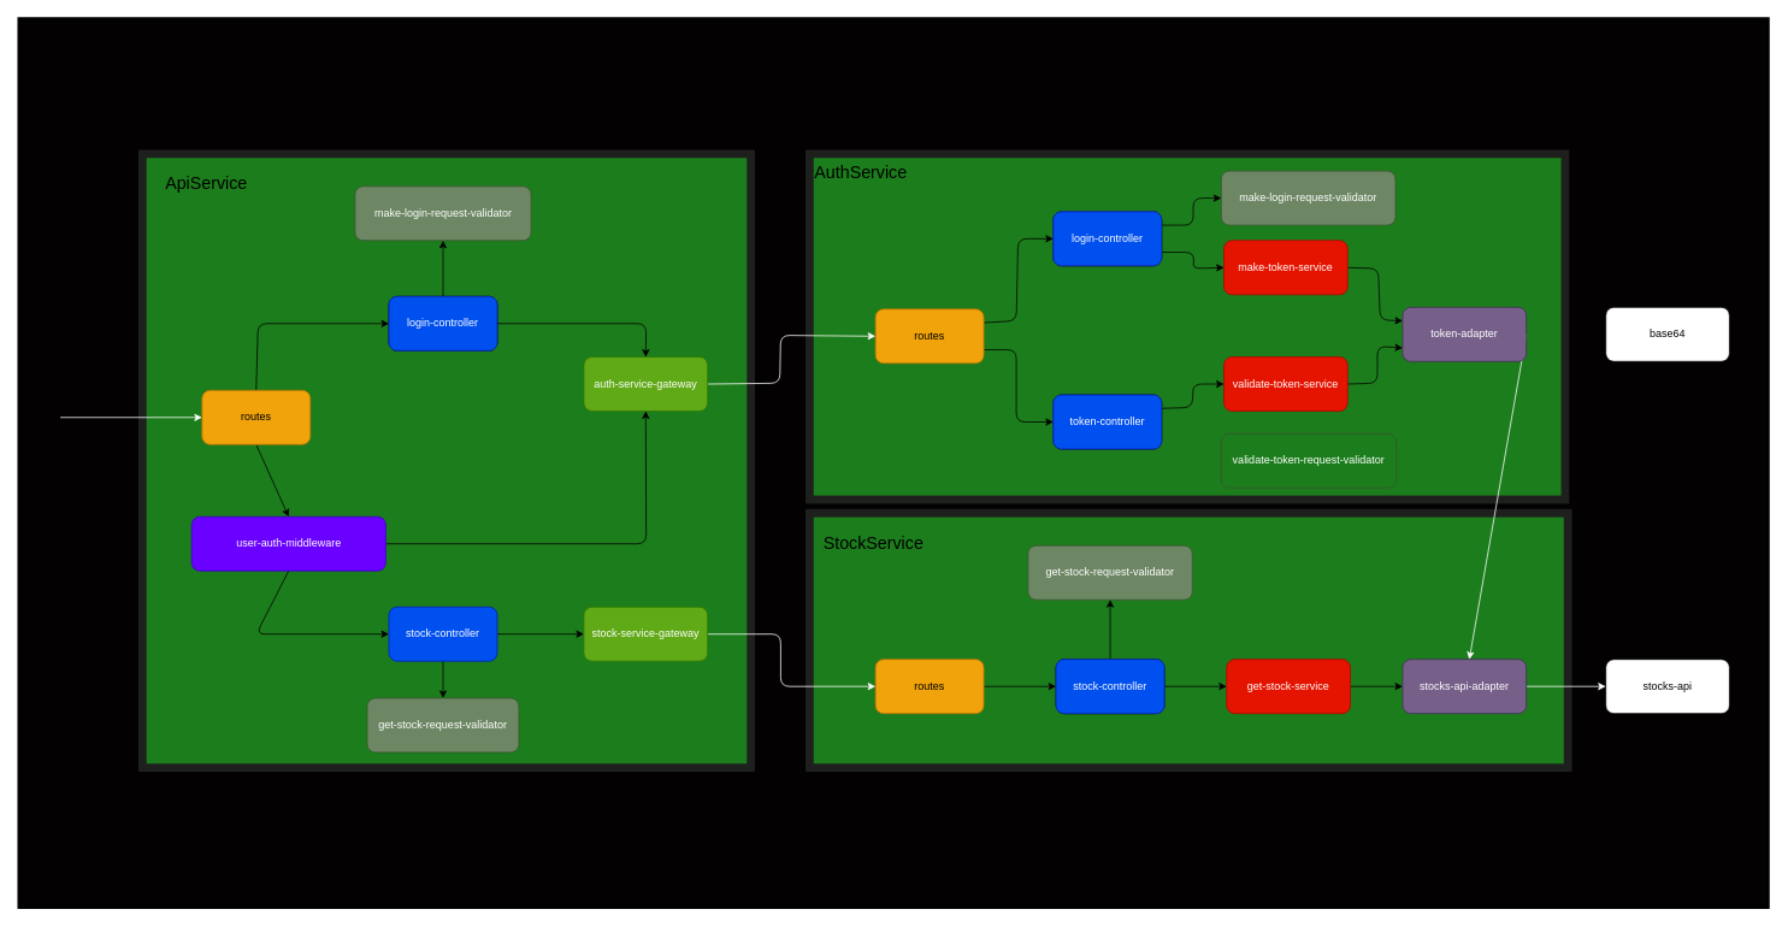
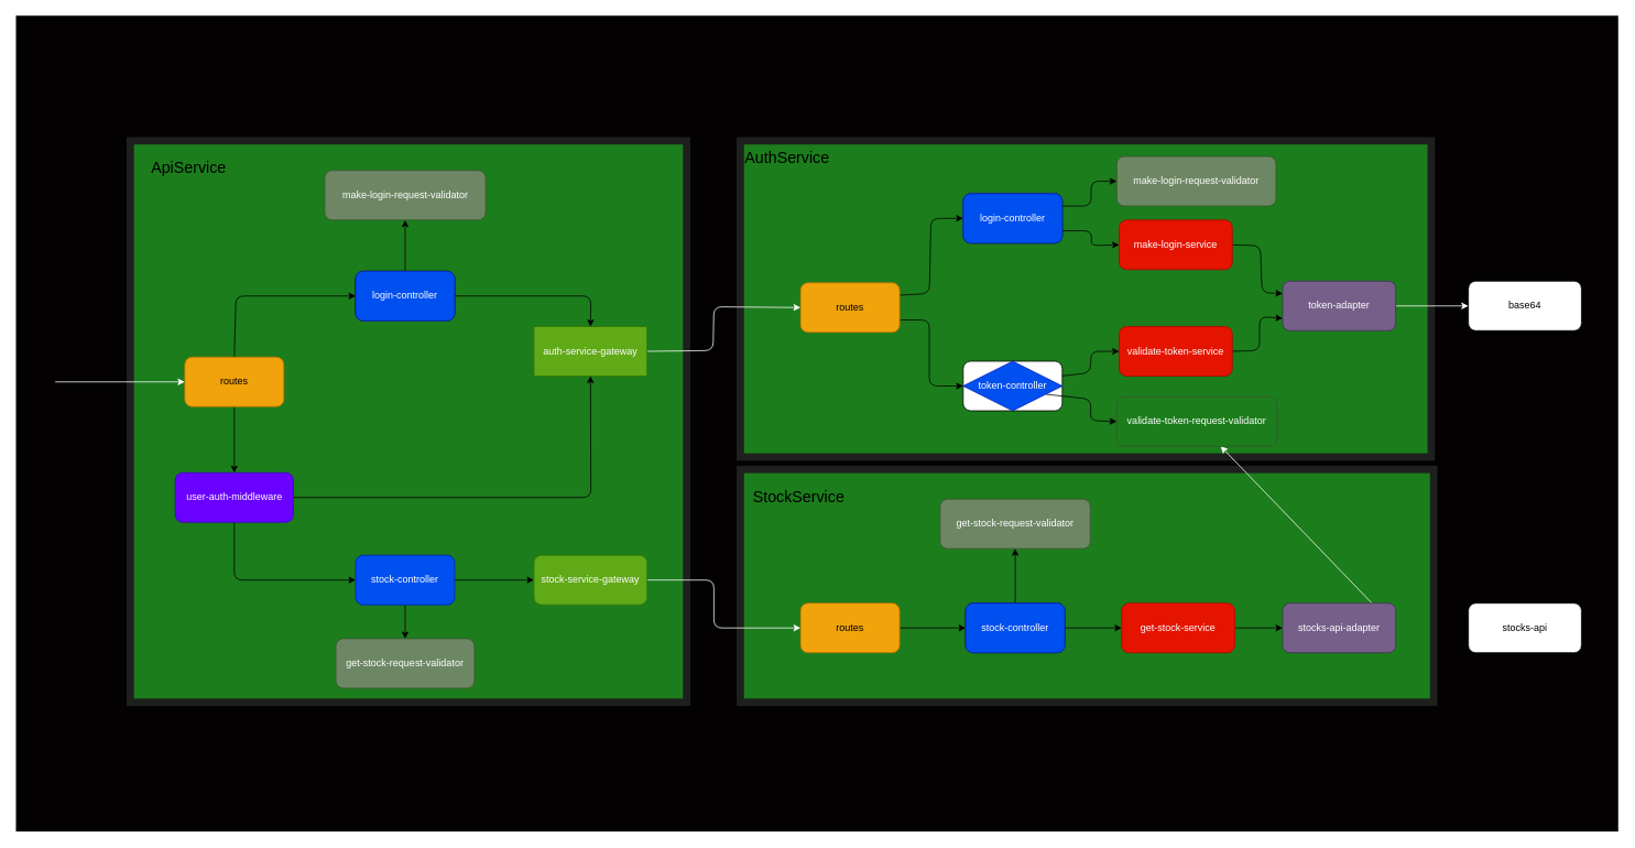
  <mxCell id="0" />
  <mxCell id="1" parent="0" />
  <mxCell id="2" value="" style="rounded=0;whiteSpace=wrap;html=1;strokeWidth=3;strokeColor=#000000;fillColor=#030101;" parent="1" vertex="1"><mxGeometry x="20" y="20" width="1938" height="985" as="geometry" /></mxCell>
  <mxCell id="3" value="" style="rounded=0;whiteSpace=wrap;html=1;fillColor=#1c7d1c;strokeWidth=9;strokeColor=#1e201e;fontColor=#ffffff;" parent="1" vertex="1"><mxGeometry x="896" y="170" width="837" height="383" as="geometry" /></mxCell>
  <mxCell id="4" style="edgeStyle=none;html=1;exitX=1;exitY=0.25;exitDx=0;exitDy=0;entryX=0;entryY=0.5;entryDx=0;entryDy=0;" parent="1" source="38" target="6" edge="1"><mxGeometry relative="1" as="geometry"><mxPoint x="1086" y="264" as="sourcePoint" /><Array as="points"><mxPoint x="1125" y="355" /><mxPoint x="1127" y="264" /></Array></mxGeometry></mxCell>
  <mxCell id="5" style="edgeStyle=none;html=1;exitX=1;exitY=0.75;exitDx=0;exitDy=0;entryX=0;entryY=0.5;entryDx=0;entryDy=0;" parent="1" source="55" target="8" edge="1"><mxGeometry relative="1" as="geometry"><Array as="points"><mxPoint x="1322" y="279" /><mxPoint x="1321" y="297" /></Array></mxGeometry></mxCell>
  <mxCell id="6" value="login-controller" style="rounded=1;whiteSpace=wrap;html=1;" parent="1" vertex="1"><mxGeometry x="1166" y="234" width="120" height="60" as="geometry" /></mxCell>
  <mxCell id="7" style="edgeStyle=none;html=1;exitX=1;exitY=0.5;exitDx=0;exitDy=0;entryX=0;entryY=0.25;entryDx=0;entryDy=0;" parent="1" source="8" target="44" edge="1"><mxGeometry relative="1" as="geometry"><Array as="points"><mxPoint x="1526" y="297" /><mxPoint x="1528" y="354" /></Array></mxGeometry></mxCell>
- <mxCell id="8" value="make-token-service" style="rounded=1;whiteSpace=wrap;html=1;fillColor=#e51400;fontColor=#ffffff;strokeColor=#B20000;" parent="1" vertex="1"><mxGeometry x="1355" y="266" width="137" height="60" as="geometry" /></mxCell>
+ <mxCell id="8" value="make-login-service" style="rounded=1;whiteSpace=wrap;html=1;fillColor=#e51400;fontColor=#ffffff;strokeColor=#B20000;" parent="1" vertex="1"><mxGeometry x="1355" y="266" width="137" height="60" as="geometry" /></mxCell>
  <mxCell id="9" value="make-login-request-validator" style="rounded=1;whiteSpace=wrap;html=1;fillColor=#6d8764;fontColor=#ffffff;strokeColor=#3A5431;" parent="1" vertex="1"><mxGeometry x="1352" y="189" width="193" height="60" as="geometry" /></mxCell>
  <mxCell id="10" value="AuthService" style="text;html=1;strokeColor=none;fillColor=none;align=center;verticalAlign=middle;whiteSpace=wrap;rounded=0;strokeWidth=6;fontSize=19;" parent="1" vertex="1"><mxGeometry x="923" y="176" width="60" height="30" as="geometry" /></mxCell>
  <mxCell id="11" value="" style="rounded=0;whiteSpace=wrap;html=1;strokeColor=#1e201e;strokeWidth=9;fillColor=#1c7d1c;fontColor=#ffffff;" parent="1" vertex="1"><mxGeometry x="157" y="170" width="674" height="680" as="geometry" /></mxCell>
  <mxCell id="12" style="edgeStyle=none;html=1;exitX=0.5;exitY=0;exitDx=0;exitDy=0;entryX=0;entryY=0.5;entryDx=0;entryDy=0;" parent="1" source="15" target="18" edge="1"><mxGeometry relative="1" as="geometry"><Array as="points"><mxPoint x="285" y="358" /></Array></mxGeometry></mxCell>
  <mxCell id="13" style="edgeStyle=none;html=1;entryX=0;entryY=0.5;entryDx=0;entryDy=0;strokeColor=#FFFFFF;" parent="1" target="15" edge="1"><mxGeometry relative="1" as="geometry"><mxPoint x="91.852" y="461.824" as="targetPoint" /><mxPoint x="66" y="462" as="sourcePoint" /></mxGeometry></mxCell>
  <mxCell id="14" style="edgeStyle=none;html=1;exitX=0.5;exitY=1;exitDx=0;exitDy=0;entryX=0.5;entryY=0;entryDx=0;entryDy=0;" parent="1" source="15" target="48" edge="1"><mxGeometry relative="1" as="geometry" /></mxCell>
  <mxCell id="15" value="routes" style="rounded=1;whiteSpace=wrap;html=1;fillColor=#f0a30a;fontColor=#000000;strokeColor=#BD7000;" parent="1" vertex="1"><mxGeometry x="223" y="432" width="120" height="60" as="geometry" /></mxCell>
  <mxCell id="16" style="edgeStyle=none;html=1;exitX=1;exitY=0.5;exitDx=0;exitDy=0;entryX=0.5;entryY=0;entryDx=0;entryDy=0;" parent="1" source="18" target="50" edge="1"><mxGeometry relative="1" as="geometry"><mxPoint x="619" y="358" as="targetPoint" /><Array as="points"><mxPoint x="715" y="358" /></Array></mxGeometry></mxCell>
  <mxCell id="17" style="edgeStyle=none;html=1;exitX=0.5;exitY=0;exitDx=0;exitDy=0;entryX=0.5;entryY=1;entryDx=0;entryDy=0;" parent="1" source="18" target="19" edge="1"><mxGeometry relative="1" as="geometry" /></mxCell>
  <mxCell id="18" value="login-controller" style="rounded=1;whiteSpace=wrap;html=1;" parent="1" vertex="1"><mxGeometry x="430" y="328" width="120" height="60" as="geometry" /></mxCell>
  <mxCell id="19" value="make-login-request-validator" style="rounded=1;whiteSpace=wrap;html=1;fillColor=#6d8764;fontColor=#ffffff;strokeColor=#3A5431;" parent="1" vertex="1"><mxGeometry x="392.5" y="206" width="195" height="60" as="geometry" /></mxCell>
  <mxCell id="20" value="ApiService" style="text;html=1;strokeColor=none;fillColor=none;align=center;verticalAlign=middle;whiteSpace=wrap;rounded=0;strokeWidth=6;fontSize=19;" parent="1" vertex="1"><mxGeometry x="198" y="189" width="60" height="30" as="geometry" /></mxCell>
  <mxCell id="21" value="" style="rounded=0;whiteSpace=wrap;html=1;fillColor=#1c7d1c;strokeWidth=9;strokeColor=#1e201e;fontColor=#ffffff;" parent="1" vertex="1"><mxGeometry x="896" y="568" width="840" height="282" as="geometry" /></mxCell>
  <mxCell id="22" style="edgeStyle=none;html=1;exitX=1;exitY=0.5;exitDx=0;exitDy=0;entryX=0;entryY=0.5;entryDx=0;entryDy=0;" parent="1" source="23" target="26" edge="1"><mxGeometry relative="1" as="geometry" /></mxCell>
  <mxCell id="23" value="routes" style="rounded=1;whiteSpace=wrap;html=1;fillColor=#f0a30a;fontColor=#000000;strokeColor=#BD7000;" parent="1" vertex="1"><mxGeometry x="969" y="730" width="120" height="60" as="geometry" /></mxCell>
  <mxCell id="24" style="edgeStyle=none;html=1;exitX=1;exitY=0.5;exitDx=0;exitDy=0;entryX=0;entryY=0.5;entryDx=0;entryDy=0;" parent="1" source="26" target="28" edge="1"><mxGeometry relative="1" as="geometry" /></mxCell>
  <mxCell id="25" style="edgeStyle=none;html=1;exitX=0.5;exitY=0;exitDx=0;exitDy=0;entryX=0.5;entryY=1;entryDx=0;entryDy=0;" parent="1" source="26" target="29" edge="1"><mxGeometry relative="1" as="geometry" /></mxCell>
  <mxCell id="26" value="stock-controller" style="rounded=1;whiteSpace=wrap;html=1;" parent="1" vertex="1"><mxGeometry x="1169" y="730" width="120" height="60" as="geometry" /></mxCell>
  <mxCell id="27" style="edgeStyle=none;html=1;exitX=1;exitY=0.5;exitDx=0;exitDy=0;entryX=0;entryY=0.5;entryDx=0;entryDy=0;" parent="1" source="28" target="58" edge="1"><mxGeometry relative="1" as="geometry" /></mxCell>
  <mxCell id="28" value="get-stock-service" style="rounded=1;whiteSpace=wrap;html=1;fillColor=#e51400;fontColor=#ffffff;strokeColor=#B20000;" parent="1" vertex="1"><mxGeometry x="1358" y="730" width="137" height="60" as="geometry" /></mxCell>
  <mxCell id="29" value="get-stock-request-validator" style="rounded=1;whiteSpace=wrap;html=1;fillColor=#6d8764;fontColor=#ffffff;strokeColor=#3A5431;" parent="1" vertex="1"><mxGeometry x="1138" y="604" width="182" height="60" as="geometry" /></mxCell>
  <mxCell id="30" value="StockService" style="text;html=1;strokeColor=none;fillColor=none;align=center;verticalAlign=middle;whiteSpace=wrap;rounded=0;strokeWidth=6;fontSize=19;" parent="1" vertex="1"><mxGeometry x="937" y="587" width="60" height="30" as="geometry" /></mxCell>
  <mxCell id="31" style="edgeStyle=none;html=1;exitX=1;exitY=0.5;exitDx=0;exitDy=0;entryX=0;entryY=0.5;entryDx=0;entryDy=0;" parent="1" source="33" target="35" edge="1"><mxGeometry relative="1" as="geometry" /></mxCell>
  <mxCell id="32" style="edgeStyle=none;html=1;exitX=0.5;exitY=1;exitDx=0;exitDy=0;entryX=0.5;entryY=0;entryDx=0;entryDy=0;" parent="1" source="33" target="36" edge="1"><mxGeometry relative="1" as="geometry" /></mxCell>
  <mxCell id="33" value="stock-controller" style="rounded=1;whiteSpace=wrap;html=1;fillColor=#0050ef;fontColor=#ffffff;strokeColor=#001DBC;" parent="1" vertex="1"><mxGeometry x="430" y="672" width="120" height="60" as="geometry" /></mxCell>
  <mxCell id="34" style="edgeStyle=none;html=1;exitX=1;exitY=0.5;exitDx=0;exitDy=0;entryX=0;entryY=0.5;entryDx=0;entryDy=0;strokeColor=#FFFFFF;" parent="1" source="35" target="23" edge="1"><mxGeometry relative="1" as="geometry"><Array as="points"><mxPoint x="864" y="702" /><mxPoint x="864" y="760" /></Array></mxGeometry></mxCell>
  <mxCell id="35" value="stock-service-gateway" style="rounded=1;whiteSpace=wrap;html=1;fillColor=#60a917;fontColor=#ffffff;strokeColor=#2D7600;" parent="1" vertex="1"><mxGeometry x="646" y="672" width="137" height="60" as="geometry" /></mxCell>
  <mxCell id="36" value="get-stock-request-validator" style="rounded=1;whiteSpace=wrap;html=1;fillColor=#6d8764;fontColor=#ffffff;strokeColor=#3A5431;" parent="1" vertex="1"><mxGeometry x="406" y="773" width="168" height="60" as="geometry" /></mxCell>
  <mxCell id="37" style="edgeStyle=none;html=1;exitX=1;exitY=0.75;exitDx=0;exitDy=0;entryX=0;entryY=0.5;entryDx=0;entryDy=0;" parent="1" source="38" target="40" edge="1"><mxGeometry relative="1" as="geometry"><Array as="points"><mxPoint x="1125" y="387" /><mxPoint x="1125" y="467" /></Array></mxGeometry></mxCell>
  <mxCell id="38" value="routes" style="rounded=1;whiteSpace=wrap;html=1;fillColor=#f0a30a;fontColor=#000000;strokeColor=#BD7000;" parent="1" vertex="1"><mxGeometry x="969" y="342" width="120" height="60" as="geometry" /></mxCell>
  <mxCell id="39" style="edgeStyle=none;html=1;exitX=1;exitY=0.25;exitDx=0;exitDy=0;entryX=0;entryY=0.5;entryDx=0;entryDy=0;" parent="1" source="53" target="42" edge="1"><mxGeometry relative="1" as="geometry"><Array as="points"><mxPoint x="1320" y="451" /><mxPoint x="1321" y="425" /></Array></mxGeometry></mxCell>
  <mxCell id="40" value="auth-controller" style="rounded=1;whiteSpace=wrap;html=1;" parent="1" vertex="1"><mxGeometry x="1166" y="437" width="120" height="60" as="geometry" /></mxCell>
  <mxCell id="41" style="edgeStyle=none;html=1;exitX=1;exitY=0.5;exitDx=0;exitDy=0;entryX=0;entryY=0.75;entryDx=0;entryDy=0;" parent="1" source="42" target="44" edge="1"><mxGeometry relative="1" as="geometry"><Array as="points"><mxPoint x="1525" y="424" /><mxPoint x="1525" y="383" /></Array></mxGeometry></mxCell>
  <mxCell id="42" value="validate-token-service" style="rounded=1;whiteSpace=wrap;html=1;fillColor=#e51400;fontColor=#ffffff;strokeColor=#B20000;" parent="1" vertex="1"><mxGeometry x="1355" y="395" width="137" height="60" as="geometry" /></mxCell>
- <mxCell id="43" style="edgeStyle=none;html=1;exitX=1;exitY=0.5;exitDx=0;exitDy=0;strokeColor=#FFFFFF;" parent="1" source="44" target="58" edge="1"><mxGeometry relative="1" as="geometry" /></mxCell>
+ <mxCell id="43" style="edgeStyle=none;html=1;exitX=1;exitY=0.5;exitDx=0;exitDy=0;entryX=0;entryY=0.5;entryDx=0;entryDy=0;strokeColor=#FFFFFF;" parent="1" source="44" target="45" edge="1"><mxGeometry relative="1" as="geometry" /></mxCell>
  <mxCell id="44" value="token-adapter" style="rounded=1;whiteSpace=wrap;html=1;fillColor=#76608a;strokeColor=#432D57;fontColor=#ffffff;" parent="1" vertex="1"><mxGeometry x="1553" y="340" width="137" height="60" as="geometry" /></mxCell>
  <mxCell id="45" value="base64" style="rounded=1;whiteSpace=wrap;html=1;" parent="1" vertex="1"><mxGeometry x="1778" y="340" width="137" height="60" as="geometry" /></mxCell>
  <mxCell id="46" style="edgeStyle=none;html=1;exitX=0.5;exitY=1;exitDx=0;exitDy=0;entryX=0;entryY=0.5;entryDx=0;entryDy=0;" parent="1" source="48" target="33" edge="1"><mxGeometry relative="1" as="geometry"><Array as="points"><mxPoint x="283" y="702" /></Array></mxGeometry></mxCell>
  <mxCell id="47" style="edgeStyle=none;html=1;exitX=1;exitY=0.5;exitDx=0;exitDy=0;entryX=0.5;entryY=1;entryDx=0;entryDy=0;" parent="1" source="48" target="50" edge="1"><mxGeometry relative="1" as="geometry"><Array as="points"><mxPoint x="715" y="602" /></Array></mxGeometry></mxCell>
- <mxCell id="48" value="user-auth-middleware" style="rounded=1;whiteSpace=wrap;html=1;fillColor=#6a00ff;fontColor=#ffffff;strokeColor=#3700CC;" parent="1" vertex="1"><mxGeometry x="211.5" y="572" width="215" height="60" as="geometry" /></mxCell>
+ <mxCell id="48" value="user-auth-middleware" style="rounded=1;whiteSpace=wrap;html=1;fillColor=#6a00ff;fontColor=#ffffff;strokeColor=#3700CC;" parent="1" vertex="1"><mxGeometry x="211.5" y="572" width="143" height="60" as="geometry" /></mxCell>
  <mxCell id="49" style="edgeStyle=none;html=1;exitX=1;exitY=0.5;exitDx=0;exitDy=0;entryX=0;entryY=0.5;entryDx=0;entryDy=0;strokeColor=#FFFFFF;" parent="1" source="50" target="38" edge="1"><mxGeometry relative="1" as="geometry"><Array as="points"><mxPoint x="863" y="424" /><mxPoint x="864" y="371" /></Array></mxGeometry></mxCell>
- <mxCell id="50" value="auth-service-gateway" style="rounded=1;whiteSpace=wrap;html=1;fillColor=#60a917;fontColor=#ffffff;strokeColor=#2D7600;" parent="1" vertex="1"><mxGeometry x="646" y="395" width="137" height="60" as="geometry" /></mxCell>
+ <mxCell id="50" value="auth-service-gateway" style="whiteSpace=wrap;html=1;fillColor=#60a917;fontColor=#ffffff;strokeColor=#2D7600;rounded=0;" parent="1" vertex="1"><mxGeometry x="646" y="395" width="137" height="60" as="geometry" /></mxCell>
  <mxCell id="51" value="stock-controller" style="rounded=1;whiteSpace=wrap;html=1;fillColor=#0050ef;fontColor=#ffffff;strokeColor=#001DBC;" parent="1" vertex="1"><mxGeometry x="1169" y="730" width="120" height="60" as="geometry" /></mxCell>
- <mxCell id="53" value="token-controller" style="rounded=1;whiteSpace=wrap;html=1;fillColor=#0050ef;fontColor=#ffffff;strokeColor=#001DBC;" parent="1" vertex="1"><mxGeometry x="1166" y="437" width="120" height="60" as="geometry" /></mxCell>
+ <mxCell id="52" style="edgeStyle=none;html=1;exitX=1;exitY=0.75;exitDx=0;exitDy=0;entryX=0;entryY=0.5;entryDx=0;entryDy=0;" parent="1" source="53" target="60" edge="1"><mxGeometry relative="1" as="geometry"><Array as="points"><mxPoint x="1321" y="483" /><mxPoint x="1320" y="509" /></Array></mxGeometry></mxCell>
+ <mxCell id="53" value="token-controller" style="rhombus;whiteSpace=wrap;html=1;fillColor=#0050ef;fontColor=#ffffff;strokeColor=#001DBC;" parent="1" vertex="1"><mxGeometry x="1166" y="437" width="120" height="60" as="geometry" /></mxCell>
  <mxCell id="54" style="edgeStyle=none;html=1;exitX=1;exitY=0.25;exitDx=0;exitDy=0;entryX=0;entryY=0.5;entryDx=0;entryDy=0;" parent="1" source="55" target="9" edge="1"><mxGeometry relative="1" as="geometry"><Array as="points"><mxPoint x="1321" y="249" /><mxPoint x="1321" y="219" /></Array></mxGeometry></mxCell>
  <mxCell id="55" value="login-controller" style="rounded=1;whiteSpace=wrap;html=1;fillColor=#0050ef;fontColor=#ffffff;strokeColor=#001DBC;" parent="1" vertex="1"><mxGeometry x="1166" y="234" width="120" height="60" as="geometry" /></mxCell>
  <mxCell id="56" value="login-controller" style="rounded=1;whiteSpace=wrap;html=1;fillColor=#0050ef;fontColor=#ffffff;strokeColor=#001DBC;" parent="1" vertex="1"><mxGeometry x="430" y="328" width="120" height="60" as="geometry" /></mxCell>
- <mxCell id="57" style="edgeStyle=none;html=1;exitX=1;exitY=0.5;exitDx=0;exitDy=0;entryX=0;entryY=0.5;entryDx=0;entryDy=0;strokeColor=#FFFFFF;" parent="1" source="58" target="59" edge="1"><mxGeometry relative="1" as="geometry" /></mxCell>
+ <mxCell id="57" style="edgeStyle=none;html=1;exitX=1;exitY=0.5;exitDx=0;exitDy=0;strokeColor=#FFFFFF;" parent="1" source="58" target="60" edge="1"><mxGeometry relative="1" as="geometry" /></mxCell>
  <mxCell id="58" value="stocks-api-adapter" style="rounded=1;whiteSpace=wrap;html=1;fillColor=#76608a;strokeColor=#432D57;fontColor=#ffffff;" parent="1" vertex="1"><mxGeometry x="1553" y="730" width="137" height="60" as="geometry" /></mxCell>
  <mxCell id="59" value="stocks-api" style="rounded=1;whiteSpace=wrap;html=1;" parent="1" vertex="1"><mxGeometry x="1778" y="730" width="137" height="60" as="geometry" /></mxCell>
  <mxCell id="60" value="validate-token-request-validator" style="rounded=1;whiteSpace=wrap;html=1;fillColor=#1c7d1c;fontColor=#ffffff;strokeColor=#3A5431;" parent="1" vertex="1"><mxGeometry x="1352" y="480" width="194" height="60" as="geometry" /></mxCell>
